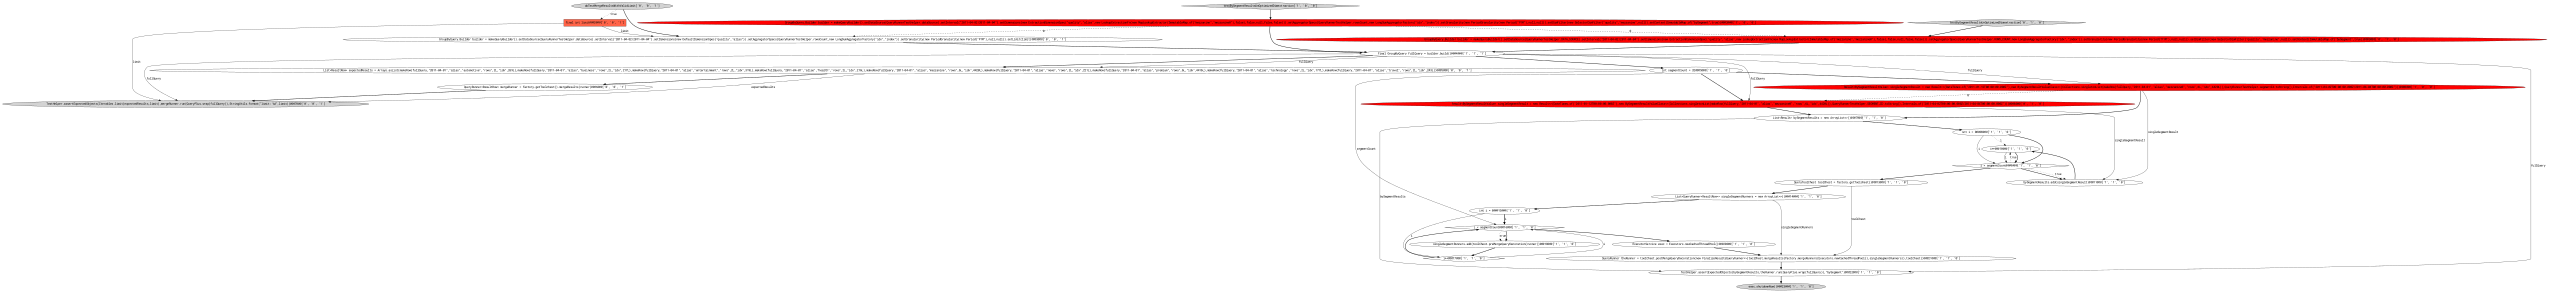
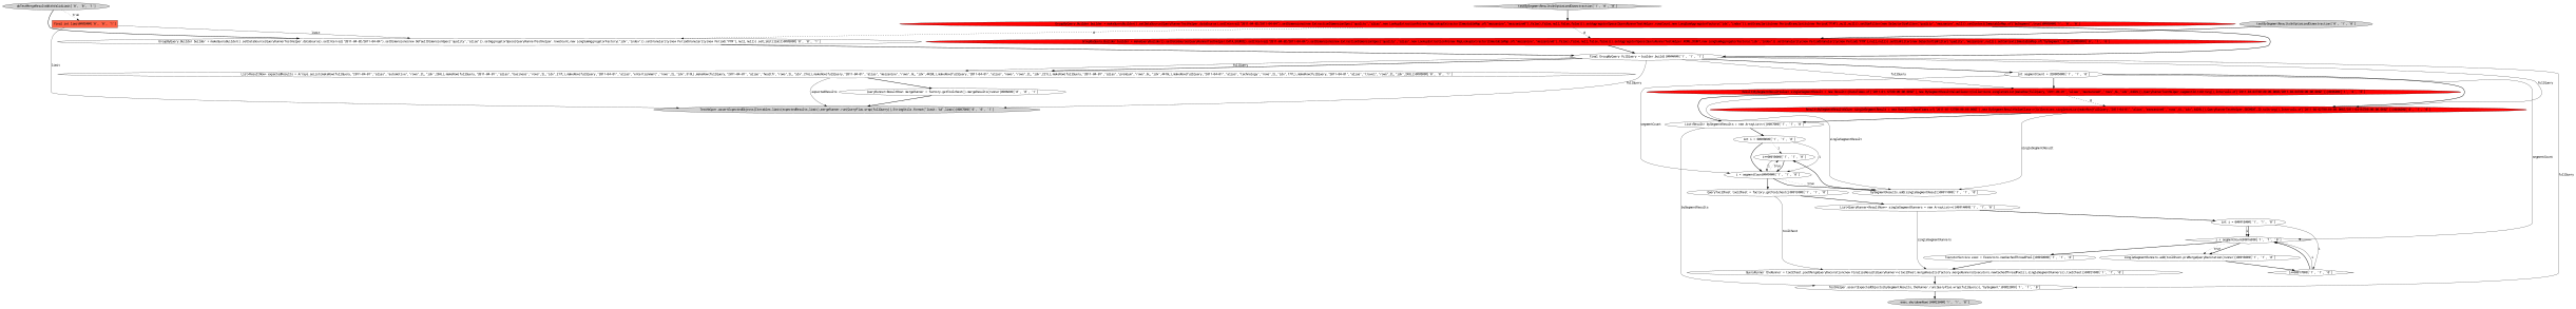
  digraph {
    fontname="Roboto Mono"
    node [fillcolor=white fontname="Roboto Mono" shape=ellipse style=filled]
    edge [fontname="Roboto Mono" style=bold]
    n1 [fillcolor=lightgray label="testBySegmentResultsUnOptimizedDimextraction['1', '0', '0']" shape=diamond]
    n2 [fillcolor=red label="GroupByQuery.Builder builder = makeQueryBuilder().setDataSource(QueryRunnerTestHelper.dataSource).setInterval(\"2011-04-02/2011-04-04\").setDimensions(new ExtractionDimensionSpec(\"quality\",\"alias\",new LookupExtractionFn(new MapLookupExtractor(ImmutableMap.of(\"mezzanine\",\"mezzanine0\"),false),false,null,false,false))).setAggregatorSpecs(QueryRunnerTestHelper.rowsCount,new LongSumAggregatorFactory(\"idx\",\"index\")).setGranularity(new PeriodGranularity(new Period(\"P1M\"),null,null)).setDimFilter(new SelectorDimFilter(\"quality\",\"mezzanine\",null)).setContext(ImmutableMap.of(\"bySegment\",true))@@@3@@@['1', '0', '0']"]
    n3 [label="GroupByQuery.Builder builder = makeQueryBuilder().setDataSource(QueryRunnerTestHelper.dataSource).setInterval(\"2011-04-02/2011-04-04\").setDimensions(new DefaultDimensionSpec(\"quality\",\"alias\")).setAggregatorSpecs(QueryRunnerTestHelper.rowsCount,new LongSumAggregatorFactory(\"idx\",\"index\")).setGranularity(new PeriodGranularity(new Period(\"P1M\"),null,null)).setLimit(limit)@@@3@@@['0', '0', '1']"]
    n4 [label="final GroupByQuery fullQuery = builder.build()@@@4@@@['1', '1', '1']"]
    n5 [fillcolor=red label="GroupByQuery.Builder builder = makeQueryBuilder().setDataSource(QueryRunnerTestHelper.DATA_SOURCE).setInterval(\"2011-04-02/2011-04-04\").setDimensions(new ExtractionDimensionSpec(\"quality\",\"alias\",new LookupExtractionFn(new MapLookupExtractor(ImmutableMap.of(\"mezzanine\",\"mezzanine0\"),false),false,null,false,false))).setAggregatorSpecs(QueryRunnerTestHelper.ROWS_COUNT,new LongSumAggregatorFactory(\"idx\",\"index\")).setGranularity(new PeriodGranularity(new Period(\"P1M\"),null,null)).setDimFilter(new SelectorDimFilter(\"quality\",\"mezzanine\",null)).setContext(ImmutableMap.of(\"bySegment\",true))@@@3@@@['0', '1', '0']"]
    n6 [label="TestHelper.assertExpectedObjects(bySegmentResults,theRunner.run(QueryPlus.wrap(fullQuery)),\"bySegment\")@@@22@@@['1', '1', '0']"]
    n7 [fillcolor=lightgray label="TestHelper.assertExpectedObjects(Iterables.limit(expectedResults,limit),mergeRunner.run(QueryPlus.wrap(fullQuery)),StringUtils.format(\"limit: %d\",limit))@@@7@@@['0', '0', '1']"]
    n8 [fillcolor=red label="Result<BySegmentResultValue> singleSegmentResult = new Result<>(DateTimes.of(\"2011-01-12T00:00:00.000Z\"),new BySegmentResultValueClass<>(Collections.singletonList(makeRow(fullQuery,\"2011-04-01\",\"alias\",\"mezzanine0\",\"rows\",6L,\"idx\",4420L)),QueryRunnerTestHelper.SEGMENT_ID.toString(),Intervals.of(\"2011-04-02T00:00:00.000Z/2011-04-04T00:00:00.000Z\")))@@@6@@@['0', '1', '0']"]
    n9 [label="List<ResultRow> expectedResults = Arrays.asList(makeRow(fullQuery,\"2011-04-01\",\"alias\",\"automotive\",\"rows\",2L,\"idx\",269L),makeRow(fullQuery,\"2011-04-01\",\"alias\",\"business\",\"rows\",2L,\"idx\",217L),makeRow(fullQuery,\"2011-04-01\",\"alias\",\"entertainment\",\"rows\",2L,\"idx\",319L),makeRow(fullQuery,\"2011-04-01\",\"alias\",\"health\",\"rows\",2L,\"idx\",216L),makeRow(fullQuery,\"2011-04-01\",\"alias\",\"mezzanine\",\"rows\",6L,\"idx\",4420L),makeRow(fullQuery,\"2011-04-01\",\"alias\",\"news\",\"rows\",2L,\"idx\",221L),makeRow(fullQuery,\"2011-04-01\",\"alias\",\"premium\",\"rows\",6L,\"idx\",4416L),makeRow(fullQuery,\"2011-04-01\",\"alias\",\"technology\",\"rows\",2L,\"idx\",177L),makeRow(fullQuery,\"2011-04-01\",\"alias\",\"travel\",\"rows\",2L,\"idx\",243L))@@@5@@@['0', '0', '1']"]
    n10 [label="int segmentCount = 32@@@5@@@['1', '1', '0']"]
    n11 [fillcolor=red label="Result<BySegmentResultValue> singleSegmentResult = new Result<>(DateTimes.of(\"2011-01-12T00:00:00.000Z\"),new BySegmentResultValueClass<>(Collections.singletonList(makeRow(fullQuery,\"2011-04-01\",\"alias\",\"mezzanine0\",\"rows\",6L,\"idx\",4420L)),QueryRunnerTestHelper.segmentId.toString(),Intervals.of(\"2011-04-02T00:00:00.000Z/2011-04-04T00:00:00.000Z\")))@@@6@@@['1', '0', '0']"]
    n12 [label="int i = 0@@@15@@@['1', '1', '0']"]
    n13 [label="i < segmentCount@@@16@@@['1', '1', '0']" shape=diamond]
    n14 [label="i++@@@17@@@['1', '1', '0']" shape=diamond]
    n15 [label="ExecutorService exec = Executors.newCachedThreadPool()@@@20@@@['1', '1', '0']"]
    n16 [label="singleSegmentRunners.add(toolChest.preMergeQueryDecoration(runner))@@@18@@@['1', '1', '0']"]
    n17 [fillcolor=lightgray label="exec.shutdownNow()@@@23@@@['1', '1', '0']"]
    n18 [label="QueryRunner theRunner = toolChest.postMergeQueryDecoration(new FinalizeResultsQueryRunner<>(toolChest.mergeResults(factory.mergeRunners(Executors.newCachedThreadPool(),singleSegmentRunners)),toolChest))@@@21@@@['1', '1', '0']"]
    n19 [label="QueryToolChest toolChest = factory.getToolchest()@@@13@@@['1', '1', '0']"]
    n20 [label="List<QueryRunner<ResultRow>> singleSegmentRunners = new ArrayList<>()@@@14@@@['1', '1', '0']"]
    n21 [label="List<Result> bySegmentResults = new ArrayList<>()@@@7@@@['1', '1', '0']"]
    n22 [label="int i = 0@@@8@@@['1', '1', '0']"]
    n23 [label="i++@@@10@@@['1', '1', '0']"]
-   n24 [label="i < segmentCount@@@9@@@['1', '1', '0']" shape=diamond]
+   n24 [label="i < segmentCount@@@9@@@['1', '1', '0']"]
    n25 [label="bySegmentResults.add(singleSegmentResult)@@@11@@@['1', '1', '0']"]
    n26 [label="QueryRunner<ResultRow> mergeRunner = factory.getToolchest().mergeResults(runner)@@@6@@@['0', '0', '1']"]
    n27 [fillcolor=tomato label="final int limit@@@2@@@['0', '0', '1']" shape=box]
-   n28 [fillcolor=lightgray label="testBySegmentResultsUnOptimizedDimextraction['0', '1', '0']" shape=diamond]
+   n28 [fillcolor=lightgray label="testBySegmentResultsUnOptimizedDimextraction['0', '1', '0']"]
    n29 [fillcolor=lightgray label="doTestMergeResultsWithValidLimit['0', '0', '1']"]
    n1 -> n2
    n2 -> n3 [label=0 style=dashed]
    n2 -> n4
    n2 -> n5 [label=0 style=dashed]
    n3 -> n4
    n4 -> n6 [label=fullQuery style=solid]
    n4 -> n7 [label=fullQuery style=solid]
    n4 -> n8 [label=fullQuery style=solid]
    n4 -> n9 [label=fullQuery style=solid]
    n4 -> n9
    n4 -> n10
    n4 -> n11 [label=fullQuery style=solid]
    n5 -> n4
    n6 -> n17
    n8 -> n21
    n8 -> n25 [label=singleSegmentResult style=solid]
    n9 -> n7 [label=expectedResults style=solid]
    n9 -> n26
    n10 -> n8
    n10 -> n11
    n10 -> n13 [label=segmentCount style=solid]
+   n10 -> n24 [label=segmentCount style=solid]
    n11 -> n8 [label=0 style=dashed]
    n11 -> n21
    n11 -> n25 [label=singleSegmentResult style=solid]
    n12 -> n13 [label=i style=solid]
    n12 -> n13
    n12 -> n14 [label=i style=solid]
    n13 -> n15
    n13 -> n16
    n13 -> n16 [label=true style=dotted]
    n14 -> n13
    n14 -> n13 [label=i style=solid]
    n15 -> n18
    n16 -> n14
    n18 -> n6
    n19 -> n18 [label=toolChest style=solid]
    n19 -> n20
    n20 -> n12
    n20 -> n18 [label=singleSegmentRunners style=solid]
    n21 -> n6 [label=bySegmentResults style=solid]
    n21 -> n22
    n22 -> n23 [label=i style=dotted]
    n22 -> n24
    n22 -> n24 [label=i style=solid]
    n23 -> n24
    n23 -> n24 [label=i style=solid]
    n24 -> n19
    n24 -> n23 [label=true style=dotted]
    n24 -> n25
    n24 -> n25 [label=true style=dotted]
    n25 -> n23
    n26 -> n7
    n27 -> n3 [label=limit style=solid]
    n27 -> n7 [label=limit style=solid]
    n28 -> n5
    n29 -> n3
    n29 -> n27 [label=true style=dotted]
  }
